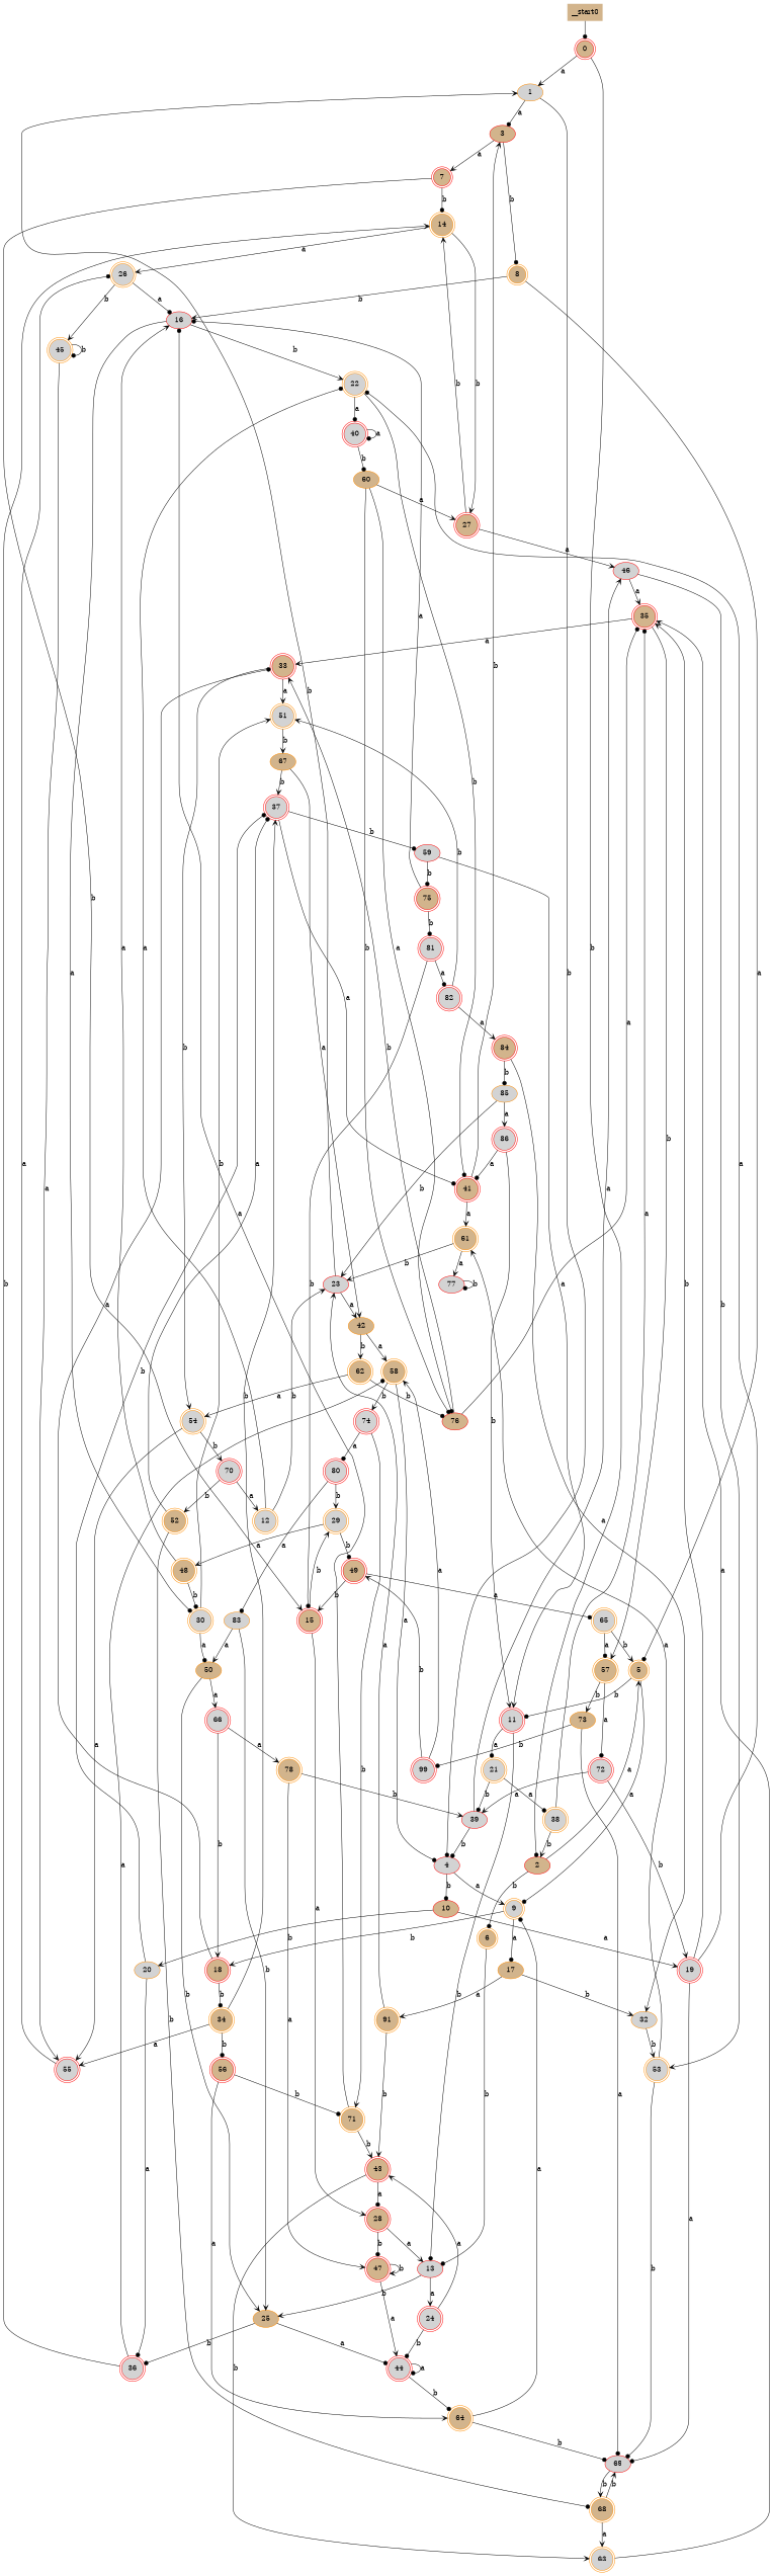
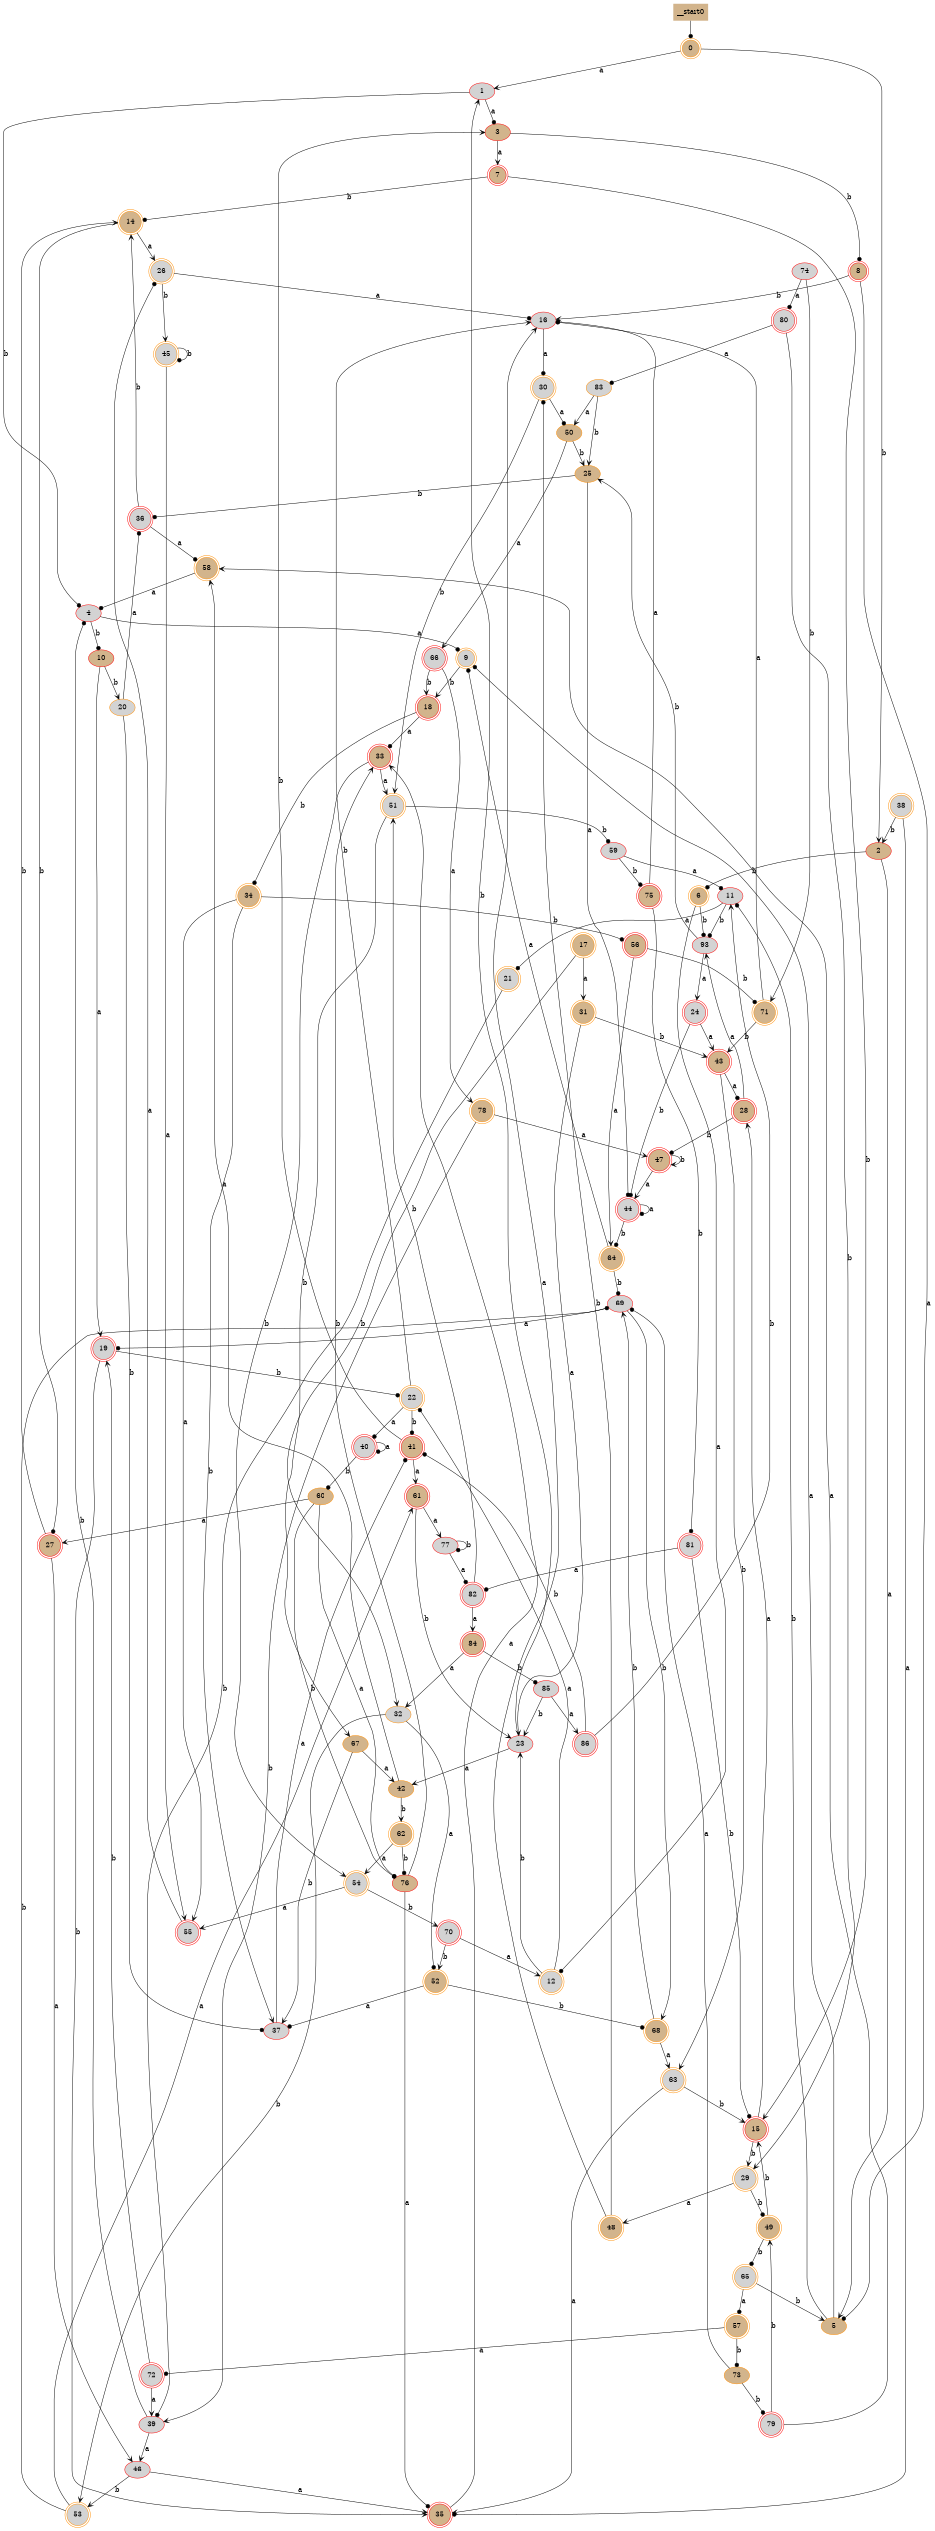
  digraph {
    node [color=red fillcolor=lightgrey shape=doublecircle style=filled]
    edge [arrowhead=vee]
    __start0 [fillcolor=tan shape=none]
-   0 [fillcolor=tan]
-   1 [color=darkorange shape=""]
+   0 [color=darkorange fillcolor=tan]
+   1 [shape=""]
    2 [fillcolor=tan shape=""]
    3 [fillcolor=tan shape=""]
    4 [shape=""]
-   5 [color=darkorange fillcolor=tan]
+   5 [color=darkorange fillcolor=tan shape=ellipse]
    6 [color=darkorange fillcolor=tan]
    7 [fillcolor=tan]
-   8 [color=darkorange fillcolor=tan]
+   8 [fillcolor=tan]
    9 [color=darkorange]
    10 [fillcolor=tan shape=""]
-   11
+   11 [shape=ellipse]
    12 [color=darkorange]
-   13 [shape=""]
+   13 [label=93 shape=""]
    14 [color=darkorange fillcolor=tan]
    15 [fillcolor=tan]
    16 [shape=""]
-   17 [color=darkorange fillcolor=tan shape=ellipse]
+   17 [color=darkorange fillcolor=tan]
    18 [fillcolor=tan]
    19
    20 [color=darkorange shape=""]
    21 [color=darkorange]
    22 [color=darkorange]
    23 [shape=""]
    24
    25 [color=darkorange fillcolor=tan shape=""]
    26 [color=darkorange]
    27 [fillcolor=tan]
    28 [fillcolor=tan]
    29 [color=darkorange]
    30 [color=darkorange]
-   31 [color=darkorange fillcolor=tan label=91]
+   31 [color=darkorange fillcolor=tan]
    32 [color=darkorange shape=""]
    33 [fillcolor=tan]
    34 [color=darkorange fillcolor=tan]
    35 [fillcolor=tan]
    36
-   37
+   37 [shape=ellipse]
    38 [color=darkorange]
    39 [shape=""]
    40
    41 [fillcolor=tan]
    42 [color=darkorange fillcolor=tan shape=""]
    43 [fillcolor=tan]
    44
    45 [color=darkorange]
    46 [shape=""]
    47 [fillcolor=tan]
    48 [color=darkorange fillcolor=tan]
-   49 [fillcolor=tan]
+   49 [color=darkorange fillcolor=tan]
    50 [color=darkorange fillcolor=tan shape=""]
    51 [color=darkorange]
    52 [color=darkorange fillcolor=tan]
    53 [color=darkorange]
    54 [color=darkorange]
    55
    56 [fillcolor=tan]
    57 [color=darkorange fillcolor=tan]
    58 [color=darkorange fillcolor=tan]
    59 [shape=""]
    60 [color=darkorange fillcolor=tan shape=""]
-   61 [color=darkorange fillcolor=tan]
+   61 [fillcolor=tan]
    62 [color=darkorange fillcolor=tan]
    63 [color=darkorange]
    64 [color=darkorange fillcolor=tan]
    65 [color=darkorange]
    66
    67 [color=darkorange fillcolor=tan shape=""]
    68 [color=darkorange fillcolor=tan]
    69 [shape=""]
    70
    71 [color=darkorange fillcolor=tan]
    72
    73 [color=darkorange fillcolor=tan shape=""]
-   74
+   74 [shape=""]
    75 [fillcolor=tan]
    76 [fillcolor=tan shape=""]
    77 [shape=""]
    78 [color=darkorange fillcolor=tan]
-   79 [label=99]
+   79
    80
    81
    82
    83 [color=darkorange shape=""]
    84 [fillcolor=tan]
-   85 [color=darkorange shape=""]
+   85 [shape=""]
    86
    __start0 -> 0 [arrowhead=dot]
    0 -> 1 [label=a]
-   0 -> 2 [arrowhead=dot label=b]
+   0 -> 2 [label=b]
    1 -> 3 [arrowhead=dot label=a]
    1 -> 4 [arrowhead=dot label=b]
    2 -> 5 [label=a]
    2 -> 6 [arrowhead=dot label=b]
    3 -> 7 [label=a]
    3 -> 8 [arrowhead=dot label=b]
-   4 -> 9 [label=a]
+   4 -> 9 [arrowhead=dot label=a]
    4 -> 10 [arrowhead=dot label=b]
    5 -> 9 [arrowhead=dot label=a]
    5 -> 11 [arrowhead=dot label=b]
+   6 -> 12 [arrowhead=dot label=a]
    6 -> 13 [arrowhead=dot label=b]
    7 -> 14 [arrowhead=dot label=b]
    7 -> 15 [label=b]
    8 -> 5 [arrowhead=dot label=a]
    8 -> 16 [label=b]
-   9 -> 17 [arrowhead=dot label=a]
    9 -> 18 [label=b]
    10 -> 19 [label=a]
    10 -> 20 [label=b]
    11 -> 13 [arrowhead=dot label=b]
    11 -> 21 [arrowhead=dot label=a]
    12 -> 22 [arrowhead=dot label=a]
    12 -> 23 [label=b]
    13 -> 24 [label=a]
    13 -> 25 [label=b]
    14 -> 26 [label=a]
-   14 -> 27 [label=b]
+   14 -> 27 [arrowhead=dot label=b]
    15 -> 28 [label=a]
    15 -> 29 [label=b]
-   16 -> 22 [label=b]
+   22 -> 16 [label=b]
    16 -> 30 [arrowhead=dot label=a]
    17 -> 31 [label=a]
    17 -> 32 [label=b]
    18 -> 33 [arrowhead=dot label=a]
    18 -> 34 [arrowhead=dot label=b]
-   19 -> 22 [arrowhead=dot label=a]
+   19 -> 22 [arrowhead=dot label=b]
    19 -> 35 [label=b]
    20 -> 36 [arrowhead=dot label=a]
    20 -> 37 [arrowhead=dot label=b]
-   21 -> 38 [arrowhead=dot label=a]
    21 -> 39 [arrowhead=dot label=b]
    22 -> 40 [arrowhead=dot label=a]
    22 -> 41 [arrowhead=dot label=b]
    23 -> 1 [label=b]
    23 -> 42 [label=a]
    24 -> 43 [label=a]
    24 -> 44 [arrowhead=dot label=b]
    25 -> 36 [arrowhead=dot label=b]
    25 -> 44 [arrowhead=dot label=a]
    26 -> 16 [arrowhead=dot label=a]
    26 -> 45 [label=b]
    27 -> 14 [label=b]
    27 -> 46 [label=a]
    28 -> 13 [label=a]
    28 -> 47 [arrowhead=dot label=b]
    29 -> 48 [label=a]
    29 -> 49 [arrowhead=dot label=b]
    30 -> 50 [arrowhead=dot label=a]
    30 -> 51 [label=b]
    31 -> 23 [label=a]
    31 -> 43 [label=b]
+   32 -> 52 [arrowhead=dot label=a]
    32 -> 53 [label=b]
    33 -> 51 [label=a]
    33 -> 54 [label=b]
    34 -> 37 [label=b]
    34 -> 55 [label=a]
    34 -> 56 [arrowhead=dot label=b]
    35 -> 33 [label=a]
-   35 -> 57 [label=b]
    36 -> 14 [label=b]
    36 -> 58 [arrowhead=dot label=a]
    37 -> 41 [arrowhead=dot label=a]
-   37 -> 59 [arrowhead=dot label=b]
+   51 -> 59 [arrowhead=dot label=b]
    38 -> 2 [label=b]
    38 -> 35 [arrowhead=dot label=a]
    39 -> 4 [arrowhead=dot label=b]
    39 -> 46 [label=a]
    40 -> 40 [arrowhead=dot label=a]
    40 -> 60 [arrowhead=dot label=b]
    41 -> 3 [label=b]
    41 -> 61 [label=a]
    42 -> 58 [label=a]
    42 -> 62 [label=b]
    43 -> 28 [arrowhead=dot label=a]
    43 -> 63 [label=b]
    44 -> 44 [arrowhead=dot label=a]
    44 -> 64 [arrowhead=dot label=b]
    45 -> 45 [arrowhead=dot label=b]
    45 -> 55 [label=a]
    46 -> 35 [label=a]
    46 -> 53 [label=b]
    47 -> 44 [label=a]
    47 -> 47 [label=b]
    48 -> 16 [label=a]
    48 -> 30 [arrowhead=dot label=b]
    49 -> 15 [label=b]
-   49 -> 65 [arrowhead=dot label=a]
+   49 -> 65 [arrowhead=dot label=b]
    50 -> 25 [label=b]
    50 -> 66 [label=a]
    51 -> 67 [label=b]
    52 -> 37 [arrowhead=dot label=a]
    52 -> 68 [arrowhead=dot label=b]
    53 -> 61 [label=a]
    53 -> 69 [arrowhead=dot label=b]
    54 -> 55 [label=a]
    54 -> 70 [label=b]
    55 -> 26 [arrowhead=dot label=a]
    56 -> 64 [label=a]
    56 -> 71 [arrowhead=dot label=b]
    57 -> 72 [arrowhead=dot label=a]
-   57 -> 73 [label=b]
+   57 -> 73 [arrowhead=dot label=b]
    58 -> 4 [arrowhead=dot label=a]
-   58 -> 74 [label=b]
-   59 -> 11 [label=a]
+   59 -> 11 [arrowhead=dot label=a]
    59 -> 75 [arrowhead=dot label=b]
    60 -> 27 [label=a]
    60 -> 76 [arrowhead=dot label=a]
    60 -> 76 [arrowhead=dot label=b]
    61 -> 23 [label=b]
    61 -> 77 [label=a]
    62 -> 54 [label=a]
    62 -> 76 [arrowhead=dot label=b]
+   63 -> 15 [label=b]
    63 -> 35 [label=a]
    64 -> 9 [arrowhead=dot label=a]
    64 -> 69 [arrowhead=dot label=b]
    65 -> 5 [label=b]
    65 -> 57 [arrowhead=dot label=a]
    66 -> 18 [label=b]
    66 -> 78 [label=a]
    67 -> 37 [label=b]
    67 -> 42 [label=a]
    68 -> 63 [label=a]
    68 -> 69 [label=b]
-   19 -> 69 [arrowhead=dot label=a]
+   69 -> 19 [arrowhead=dot label=a]
    69 -> 68 [label=b]
    70 -> 12 [label=a]
    70 -> 52 [label=b]
    71 -> 16 [arrowhead=dot label=a]
    71 -> 43 [label=b]
    72 -> 19 [label=b]
    72 -> 39 [label=a]
    73 -> 69 [arrowhead=dot label=a]
    73 -> 79 [arrowhead=dot label=b]
    74 -> 71 [label=b]
    74 -> 80 [arrowhead=dot label=a]
    75 -> 16 [arrowhead=dot label=a]
    75 -> 81 [arrowhead=dot label=b]
    76 -> 33 [label=b]
    76 -> 35 [arrowhead=dot label=a]
    77 -> 77 [arrowhead=dot label=b]
+   77 -> 82 [arrowhead=dot label=a]
    78 -> 39 [label=b]
    78 -> 47 [label=a]
    79 -> 49 [label=b]
    79 -> 58 [label=a]
    80 -> 29 [label=b]
    80 -> 83 [arrowhead=dot label=a]
    81 -> 15 [arrowhead=dot label=b]
    81 -> 82 [arrowhead=dot label=a]
    82 -> 51 [label=b]
    82 -> 84 [label=a]
    83 -> 25 [label=b]
    83 -> 50 [label=a]
    84 -> 32 [label=a]
    84 -> 85 [arrowhead=dot label=b]
    85 -> 23 [label=b]
    85 -> 86 [label=a]
    86 -> 11 [label=b]
-   86 -> 41 [arrowhead=dot label=a]
+   86 -> 41 [arrowhead=dot label=b]
  }
